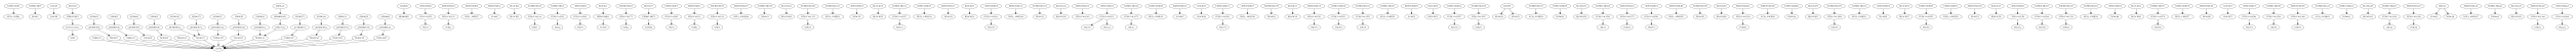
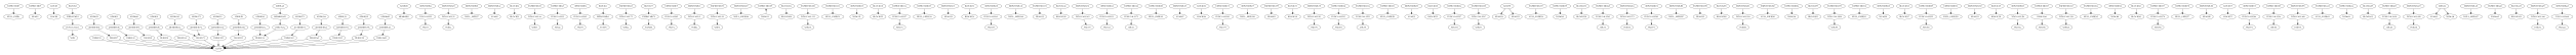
  digraph {
    fontname="EB Garamond"
    node [fontname="EB Garamond"]
    edge [fontname="EB Garamond"]
    EXPRSTMR7
    NULL_EXPR6
    EXPRSTMR9
    NUM11
    BLOCK5
    BLOCK8
    FUNCCALL13
    VAR2
    EXPRSTMR1
    DEREF18
    CAST0
    ADDR20
    MEMBER19
    FUNCCALL22
    VAR15
    EXPRSTMR14
    DEREF27
    MEMBER28
    ADDR29
    FUNCCALL31
    VAR24
    EXPRSTMR23
    EXPRSTMR38
    NULL_EXPR37
    EXPRSTMR40
    NUM42
    BLOCK36
    BLOCK39
    FUNCCALL44
    VAR33
    EXPRSTMR32
    DEREF49
    MEMBER50
    ADDR51
    FUNCCALL53
    VAR46
    EXPRSTMR45
    DEREF58
    MEMBER59
    ADDR60
    FUNCCALL62
    VAR55
    EXPRSTMR54
    EXPRSTMR69
    NUM70
    BLOCK67
    FUNCCALL72
    VAR64
    EXPRSTMR63
    EXPRSTMR79
    NUM80
    BLOCK77
    FUNCCALL82
    VAR74
    EXPRSTMR73
    DEREF88
    MEMBER89
    ADDR90
    FUNCCALL92
    VAR84
    EXPRSTMR83
    FUNCCALL99
    VAR94
    EXPRSTMR93
    EXPRSTMR107
    NULL_EXPR106
    EXPRSTMR109
    NUM111
    BLOCK104
    BLOCK108
    FUNCCALL113
    VAR101
    EXPRSTMR100
    EXPRSTMR121
    NULL_EXPR120
    EXPRSTMR123
    NUM125
    BLOCK118
    BLOCK122
    FUNCCALL127
    VAR115
    EXPRSTMR114
    EXPRSTMR135
    NULL_EXPR134
    EXPRSTMR137
    NUM139
    BLOCK132
    BLOCK136
    FUNCCALL141
    VAR129
    EXPRSTMR128
    EXPRSTMR149
    NULL_EXPR148
    EXPRSTMR151
    NUM153
    BLOCK146
    BLOCK150
    FUNCCALL155
    VAR143
    EXPRSTMR142
    DEREF161
    MEMBER162
    DEREF171
    ADDR163
    FUNCCALL165
    VAR157
    EXPRSTMR156
    MEMBER172
    ADDR173
    FUNCCALL175
    VAR167
    EXPRSTMR166
    EXPRSTMR183
    NULL_EXPR182
    EXPRSTMR185
    NUM187
    BLOCK180
    BLOCK184
    n119 [label=VAR179]
    FUNCCALL189
    EXPRSTMR176
    EXPRSTMR197
    NULL_EXPR196
    EXPRSTMR199
    NUM201
    BLOCK194
    BLOCK198
    FUNCCALL203
    VAR191
    EXPRSTMR190
    DEREF209
    MEMBER210
    ADDR211
    FUNCCALL213
    VAR205
    EXPRSTMR204
    DEREF219
    MEMBER220
    ADDR221
    FUNCCALL223
    VAR215
    EXPRSTMR214
    EXPRSTMR231
    NULL_EXPR230
    EXPRSTMR233
    NUM235
    BLOCK228
    BLOCK232
    FUNCCALL237
    VAR225
    EXPRSTMR224
    DEREF243
    MEMBER244
    ADDR245
    FUNCCALL247
    VAR239
    EXPRSTMR238
    ADD255
    NUM254
    NUM253
    EXPRSTMR257
    NULL_EXPR256
    EXPRSTMR259
    NUM261
    BLOCK252
    BLOCK258
    FUNCCALL263
    VAR249
    EXPRSTMR248
    DEREF269
    MEMBER270
    ADDR271
    FUNCCALL273
    VAR265
    EXPRSTMR264
    FUNCCALL280
    VAR275
    EXPRSTMR274
    EXPRSTMR288
    NULL_EXPR287
    EXPRSTMR290
    NUM292
    BLOCK285
    BLOCK289
    FUNCCALL294
    VAR282
    EXPRSTMR281
    EXPRSTMR302
    NULL_EXPR301
    EXPRSTMR304
    NUM306
    BLOCK299
    BLOCK303
    FUNCCALL308
    VAR296
    EXPRSTMR295
    EXPRSTMR316
    NULL_EXPR315
    EXPRSTMR318
    NUM320
    BLOCK313
    BLOCK317
    FUNCCALL322
    VAR310
    EXPRSTMR309
    EXPRSTMR330
    NULL_EXPR329
    n208 [label=NUM331]
    EXPRSTMR332
    BLOCK327
    BLOCK331
    FUNCCALL336
    VAR324
    EXPRSTMR323
    DEREF342
    MEMBER343
    ADDR344
-   FUNCCALL346
+   FUNCCALL346 [label=DEREF346]
    VAR338
    EXPRSTMR337
    DEREF352
    MEMBER353
    ADDR354
    FUNCCALL356
    VAR348
    EXPRSTMR347
    EXPRSTMR364
    NULL_EXPR363
    EXPRSTMR366
    NUM368
    BLOCK361
    BLOCK365
    FUNCCALL370
    VAR358
    EXPRSTMR357
    EXPRSTMR378
    NULL_EXPR377
    EXPRSTMR380
    NUM382
    BLOCK375
    BLOCK379
    FUNCCALL384
    VAR372
    EXPRSTMR371
    DEREF390
    MEMBER391
    ADDR392
    FUNCCALL394
    VAR386
    EXPRSTMR385
    DEREF400
    MEMBER401
    ADDR402
    FUNCCALL404
    VAR396
    EXPRSTMR395
    EXPRSTMR412
    NULL_EXPR411
    EXPRSTMR414
    NUM416
    BLOCK409
    BLOCK413
    FUNCCALL418
    VAR406
    EXPRSTMR405
    DEREF424
    MEMBER425
    ADDR426
    FUNCCALL428
    VAR420
    EXPRSTMR419
    ADD436
    NUM435
    NUM434
    EXPRSTMR438
    NULL_EXPR437
    EXPRSTMR440
    NUM442
    BLOCK433
    BLOCK439
    FUNCCALL444
    VAR430
    EXPRSTMR429
    FUNCCALL448
    VAR446
    EXPRSTMR445
    BLOCK0
    EXPRSTMR7 -> NULL_EXPR6
    EXPRSTMR9 -> NUM11
    BLOCK5 -> BLOCK8
    FUNCCALL13 -> VAR2
    EXPRSTMR1 -> FUNCCALL13
    DEREF18 -> CAST0
    ADDR20 -> MEMBER19
    FUNCCALL22 -> VAR15
    EXPRSTMR14 -> FUNCCALL22
    DEREF27 -> CAST0
    MEMBER28 -> DEREF27
    ADDR29 -> MEMBER28
    FUNCCALL31 -> VAR24
    EXPRSTMR23 -> FUNCCALL31
    EXPRSTMR38 -> NULL_EXPR37
    EXPRSTMR40 -> NUM42
    BLOCK36 -> BLOCK39
    FUNCCALL44 -> VAR33
    EXPRSTMR32 -> FUNCCALL44
    DEREF49 -> CAST0
    MEMBER50 -> DEREF49
    ADDR51 -> MEMBER50
    FUNCCALL53 -> VAR46
    EXPRSTMR45 -> FUNCCALL53
    DEREF58 -> CAST0
    MEMBER59 -> DEREF58
    ADDR60 -> MEMBER59
    FUNCCALL62 -> VAR55
    EXPRSTMR54 -> FUNCCALL62
    EXPRSTMR69 -> NUM70
    BLOCK67 -> EXPRSTMR69
    FUNCCALL72 -> VAR64
    EXPRSTMR63 -> FUNCCALL72
    EXPRSTMR79 -> NUM80
    BLOCK77 -> EXPRSTMR79
    FUNCCALL82 -> VAR74
    EXPRSTMR73 -> FUNCCALL82
    DEREF88 -> CAST0
    MEMBER89 -> DEREF88
    ADDR90 -> MEMBER89
    FUNCCALL92 -> VAR84
    EXPRSTMR83 -> FUNCCALL92
    FUNCCALL99 -> VAR94
    EXPRSTMR93 -> FUNCCALL99
    EXPRSTMR107 -> NULL_EXPR106
-   EXPRSTMR109 -> NUM111
+   NUM111 -> EXPRSTMR109
    BLOCK104 -> BLOCK108
    FUNCCALL113 -> VAR101
    EXPRSTMR100 -> FUNCCALL113
    EXPRSTMR121 -> NULL_EXPR120
    EXPRSTMR123 -> NUM125
    BLOCK118 -> BLOCK122
    FUNCCALL127 -> VAR115
    EXPRSTMR114 -> FUNCCALL127
    EXPRSTMR135 -> NULL_EXPR134
    EXPRSTMR137 -> NUM139
    BLOCK132 -> BLOCK136
    FUNCCALL141 -> VAR129
    EXPRSTMR128 -> FUNCCALL141
    EXPRSTMR149 -> NULL_EXPR148
    EXPRSTMR151 -> NUM153
    BLOCK146 -> BLOCK150
    FUNCCALL155 -> VAR143
    EXPRSTMR142 -> FUNCCALL155
    DEREF161 -> CAST0
    MEMBER162 -> DEREF171
    DEREF171 -> CAST0
    ADDR163 -> MEMBER162
-   FUNCCALL155 -> VAR157
+   FUNCCALL165 -> VAR157
    EXPRSTMR156 -> FUNCCALL165
    MEMBER172 -> DEREF171
    ADDR173 -> MEMBER172
    FUNCCALL175 -> VAR167
    EXPRSTMR166 -> FUNCCALL175
    EXPRSTMR183 -> NULL_EXPR182
    EXPRSTMR185 -> NUM187
    BLOCK180 -> BLOCK184
    FUNCCALL189 -> n119
    EXPRSTMR176 -> FUNCCALL189
    EXPRSTMR197 -> NULL_EXPR196
    EXPRSTMR199 -> NUM201
    BLOCK194 -> BLOCK198
    FUNCCALL203 -> VAR191
    EXPRSTMR190 -> FUNCCALL203
    DEREF209 -> CAST0
    MEMBER210 -> DEREF209
    ADDR211 -> MEMBER210
    FUNCCALL213 -> VAR205
    EXPRSTMR204 -> FUNCCALL213
    DEREF219 -> CAST0
    MEMBER220 -> DEREF219
    ADDR221 -> MEMBER220
    FUNCCALL223 -> VAR215
    EXPRSTMR214 -> FUNCCALL223
    EXPRSTMR231 -> NULL_EXPR230
    EXPRSTMR233 -> NUM235
    BLOCK228 -> BLOCK232
    FUNCCALL237 -> VAR225
    EXPRSTMR224 -> FUNCCALL237
    DEREF243 -> CAST0
    MEMBER244 -> DEREF243
    ADDR245 -> MEMBER244
    FUNCCALL247 -> VAR239
    EXPRSTMR238 -> FUNCCALL247
    ADD255 -> NUM254
    ADD255 -> NUM253
    EXPRSTMR257 -> NULL_EXPR256
    EXPRSTMR259 -> NUM261
    BLOCK252 -> BLOCK258
    FUNCCALL263 -> VAR249
    EXPRSTMR248 -> FUNCCALL263
    DEREF269 -> CAST0
    MEMBER270 -> DEREF269
    ADDR271 -> MEMBER270
    FUNCCALL273 -> VAR265
    EXPRSTMR264 -> FUNCCALL273
    FUNCCALL280 -> VAR275
    EXPRSTMR274 -> FUNCCALL280
    EXPRSTMR288 -> NULL_EXPR287
    EXPRSTMR290 -> NUM292
    BLOCK285 -> BLOCK289
    FUNCCALL294 -> VAR282
    EXPRSTMR281 -> FUNCCALL294
    EXPRSTMR302 -> NULL_EXPR301
    EXPRSTMR304 -> NUM306
    BLOCK299 -> BLOCK303
    FUNCCALL308 -> VAR296
    EXPRSTMR295 -> FUNCCALL308
    EXPRSTMR316 -> NULL_EXPR315
    EXPRSTMR318 -> NUM320
    BLOCK313 -> BLOCK317
    FUNCCALL322 -> VAR310
    EXPRSTMR309 -> FUNCCALL322
    EXPRSTMR330 -> NULL_EXPR329
    EXPRSTMR332 -> n208
    BLOCK327 -> BLOCK331
    FUNCCALL336 -> VAR324
    EXPRSTMR323 -> FUNCCALL336
    DEREF342 -> CAST0
    MEMBER343 -> DEREF342
    ADDR344 -> MEMBER343
    FUNCCALL346 -> VAR338
    EXPRSTMR337 -> FUNCCALL346
    DEREF352 -> CAST0
    MEMBER353 -> DEREF352
    ADDR354 -> MEMBER353
    FUNCCALL356 -> VAR348
    EXPRSTMR347 -> FUNCCALL356
    EXPRSTMR364 -> NULL_EXPR363
    EXPRSTMR366 -> NUM368
    BLOCK361 -> BLOCK365
    FUNCCALL370 -> VAR358
    EXPRSTMR357 -> FUNCCALL370
    EXPRSTMR378 -> NULL_EXPR377
    EXPRSTMR380 -> NUM382
    BLOCK375 -> BLOCK379
    FUNCCALL384 -> VAR372
    EXPRSTMR371 -> FUNCCALL384
    DEREF390 -> CAST0
    MEMBER391 -> DEREF390
    ADDR392 -> MEMBER391
    FUNCCALL394 -> VAR386
    EXPRSTMR385 -> FUNCCALL394
    DEREF400 -> CAST0
    MEMBER401 -> DEREF400
    ADDR402 -> MEMBER401
    FUNCCALL404 -> VAR396
    EXPRSTMR395 -> FUNCCALL404
    EXPRSTMR412 -> NULL_EXPR411
    EXPRSTMR414 -> NUM416
    BLOCK409 -> BLOCK413
    FUNCCALL418 -> VAR406
    EXPRSTMR405 -> FUNCCALL418
    DEREF424 -> DEREF243
    MEMBER425 -> DEREF424
    ADDR426 -> MEMBER425
    FUNCCALL428 -> VAR420
    EXPRSTMR419 -> FUNCCALL428
    ADD436 -> NUM435
    ADD436 -> NUM434
    EXPRSTMR438 -> NULL_EXPR437
    EXPRSTMR440 -> NUM442
    BLOCK433 -> BLOCK439
    FUNCCALL444 -> VAR430
    EXPRSTMR429 -> FUNCCALL444
    FUNCCALL448 -> VAR446
    EXPRSTMR445 -> FUNCCALL448
    BLOCK0 -> EXPRSTMR1
  }
